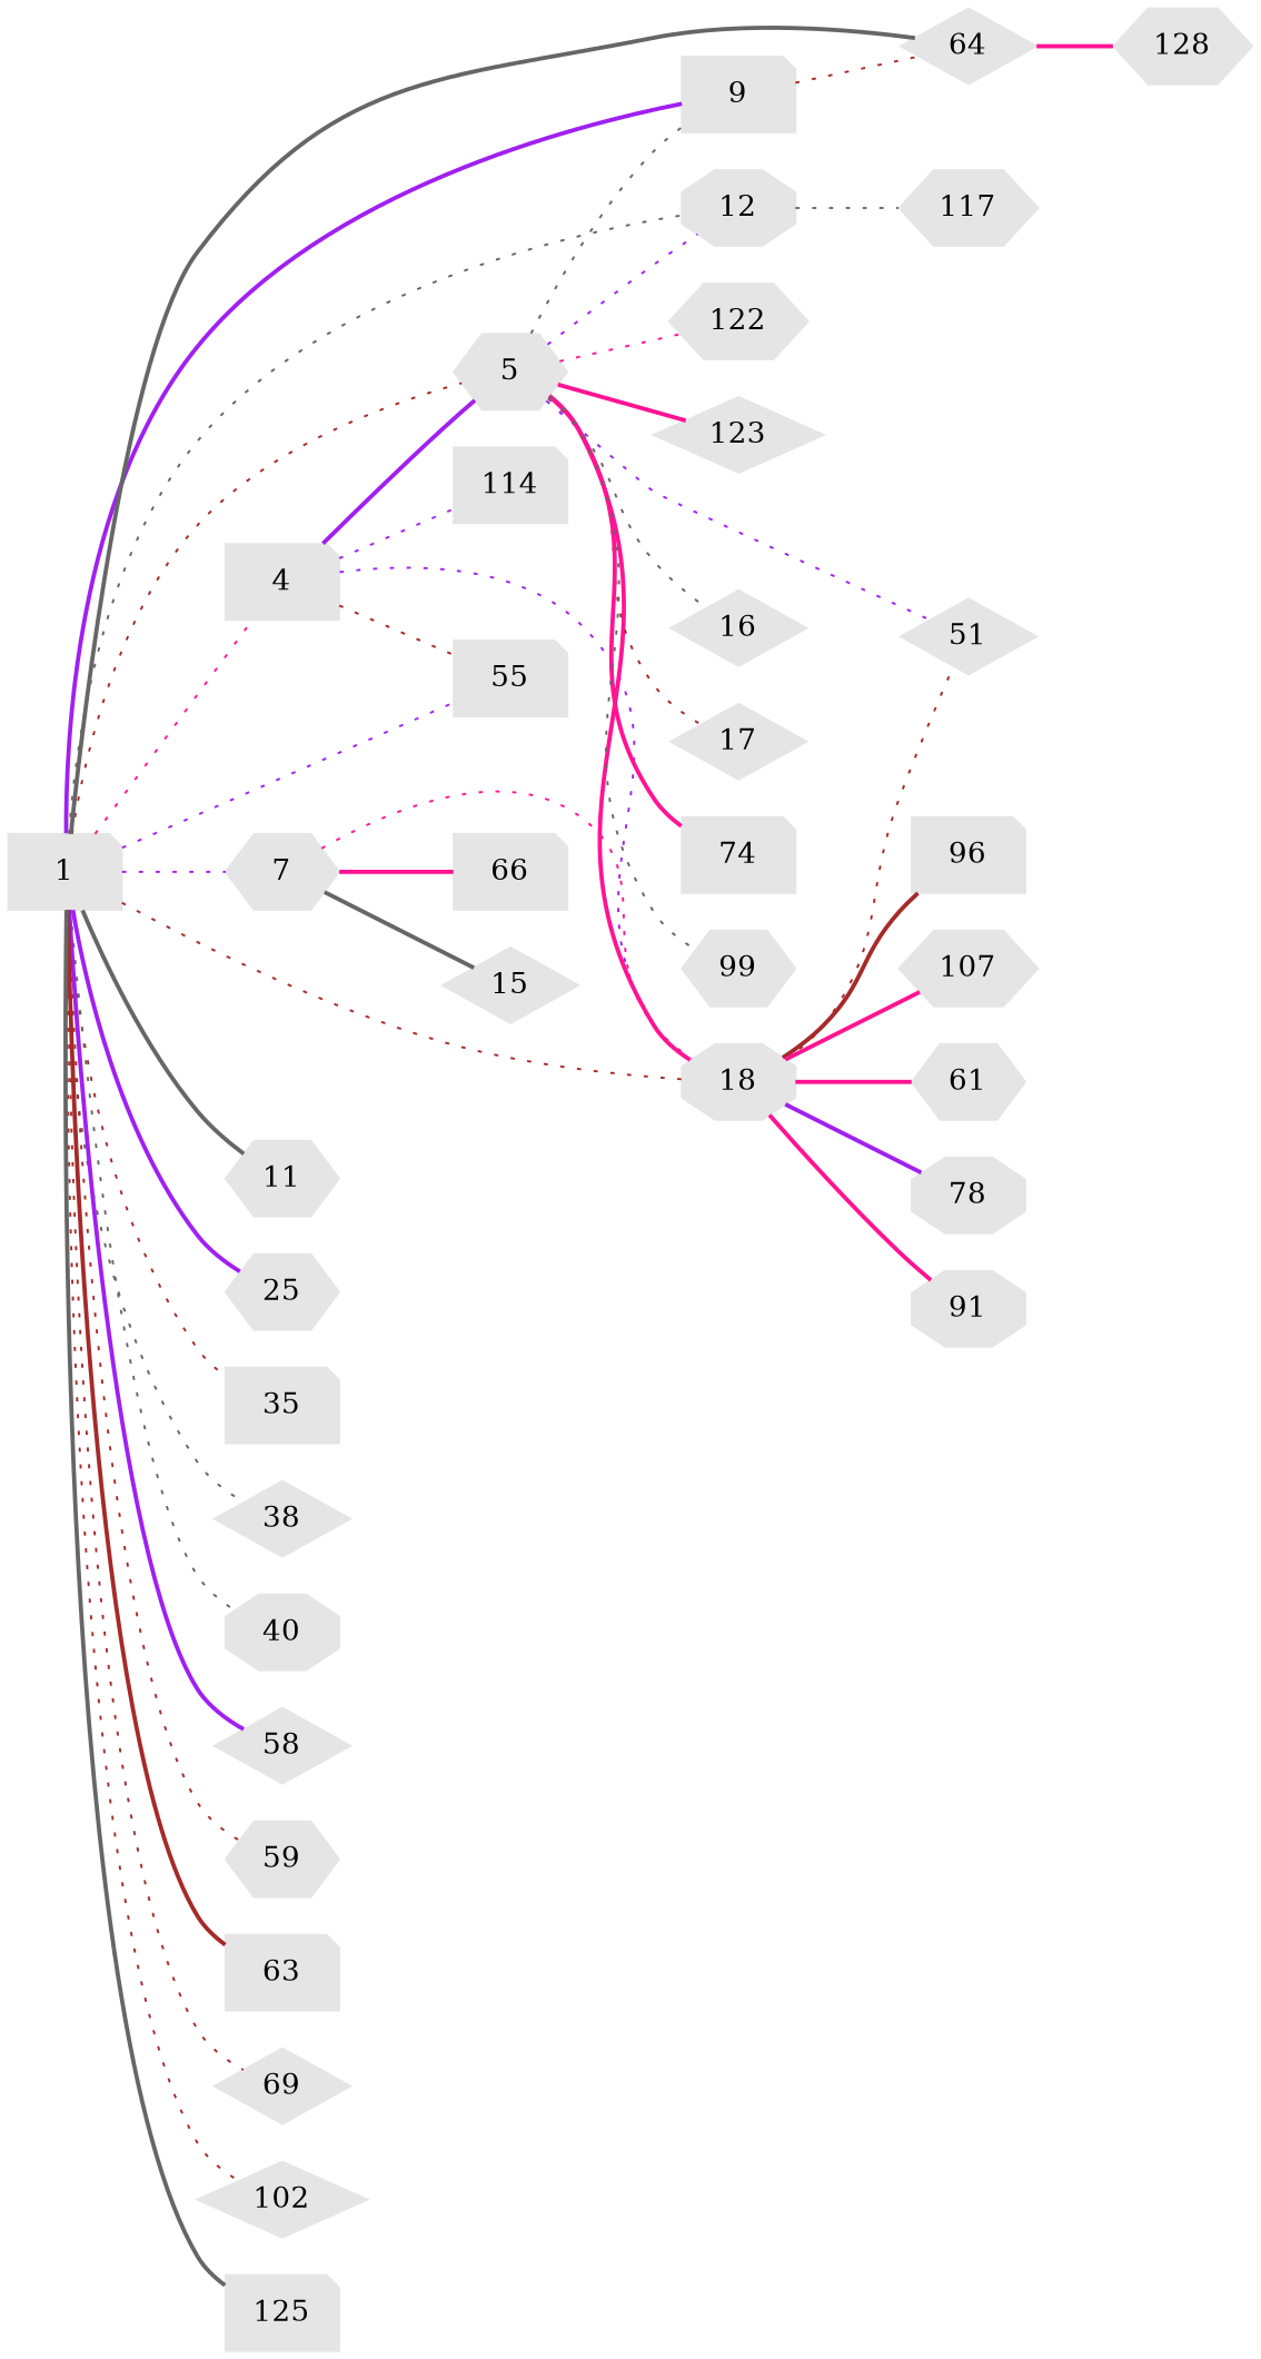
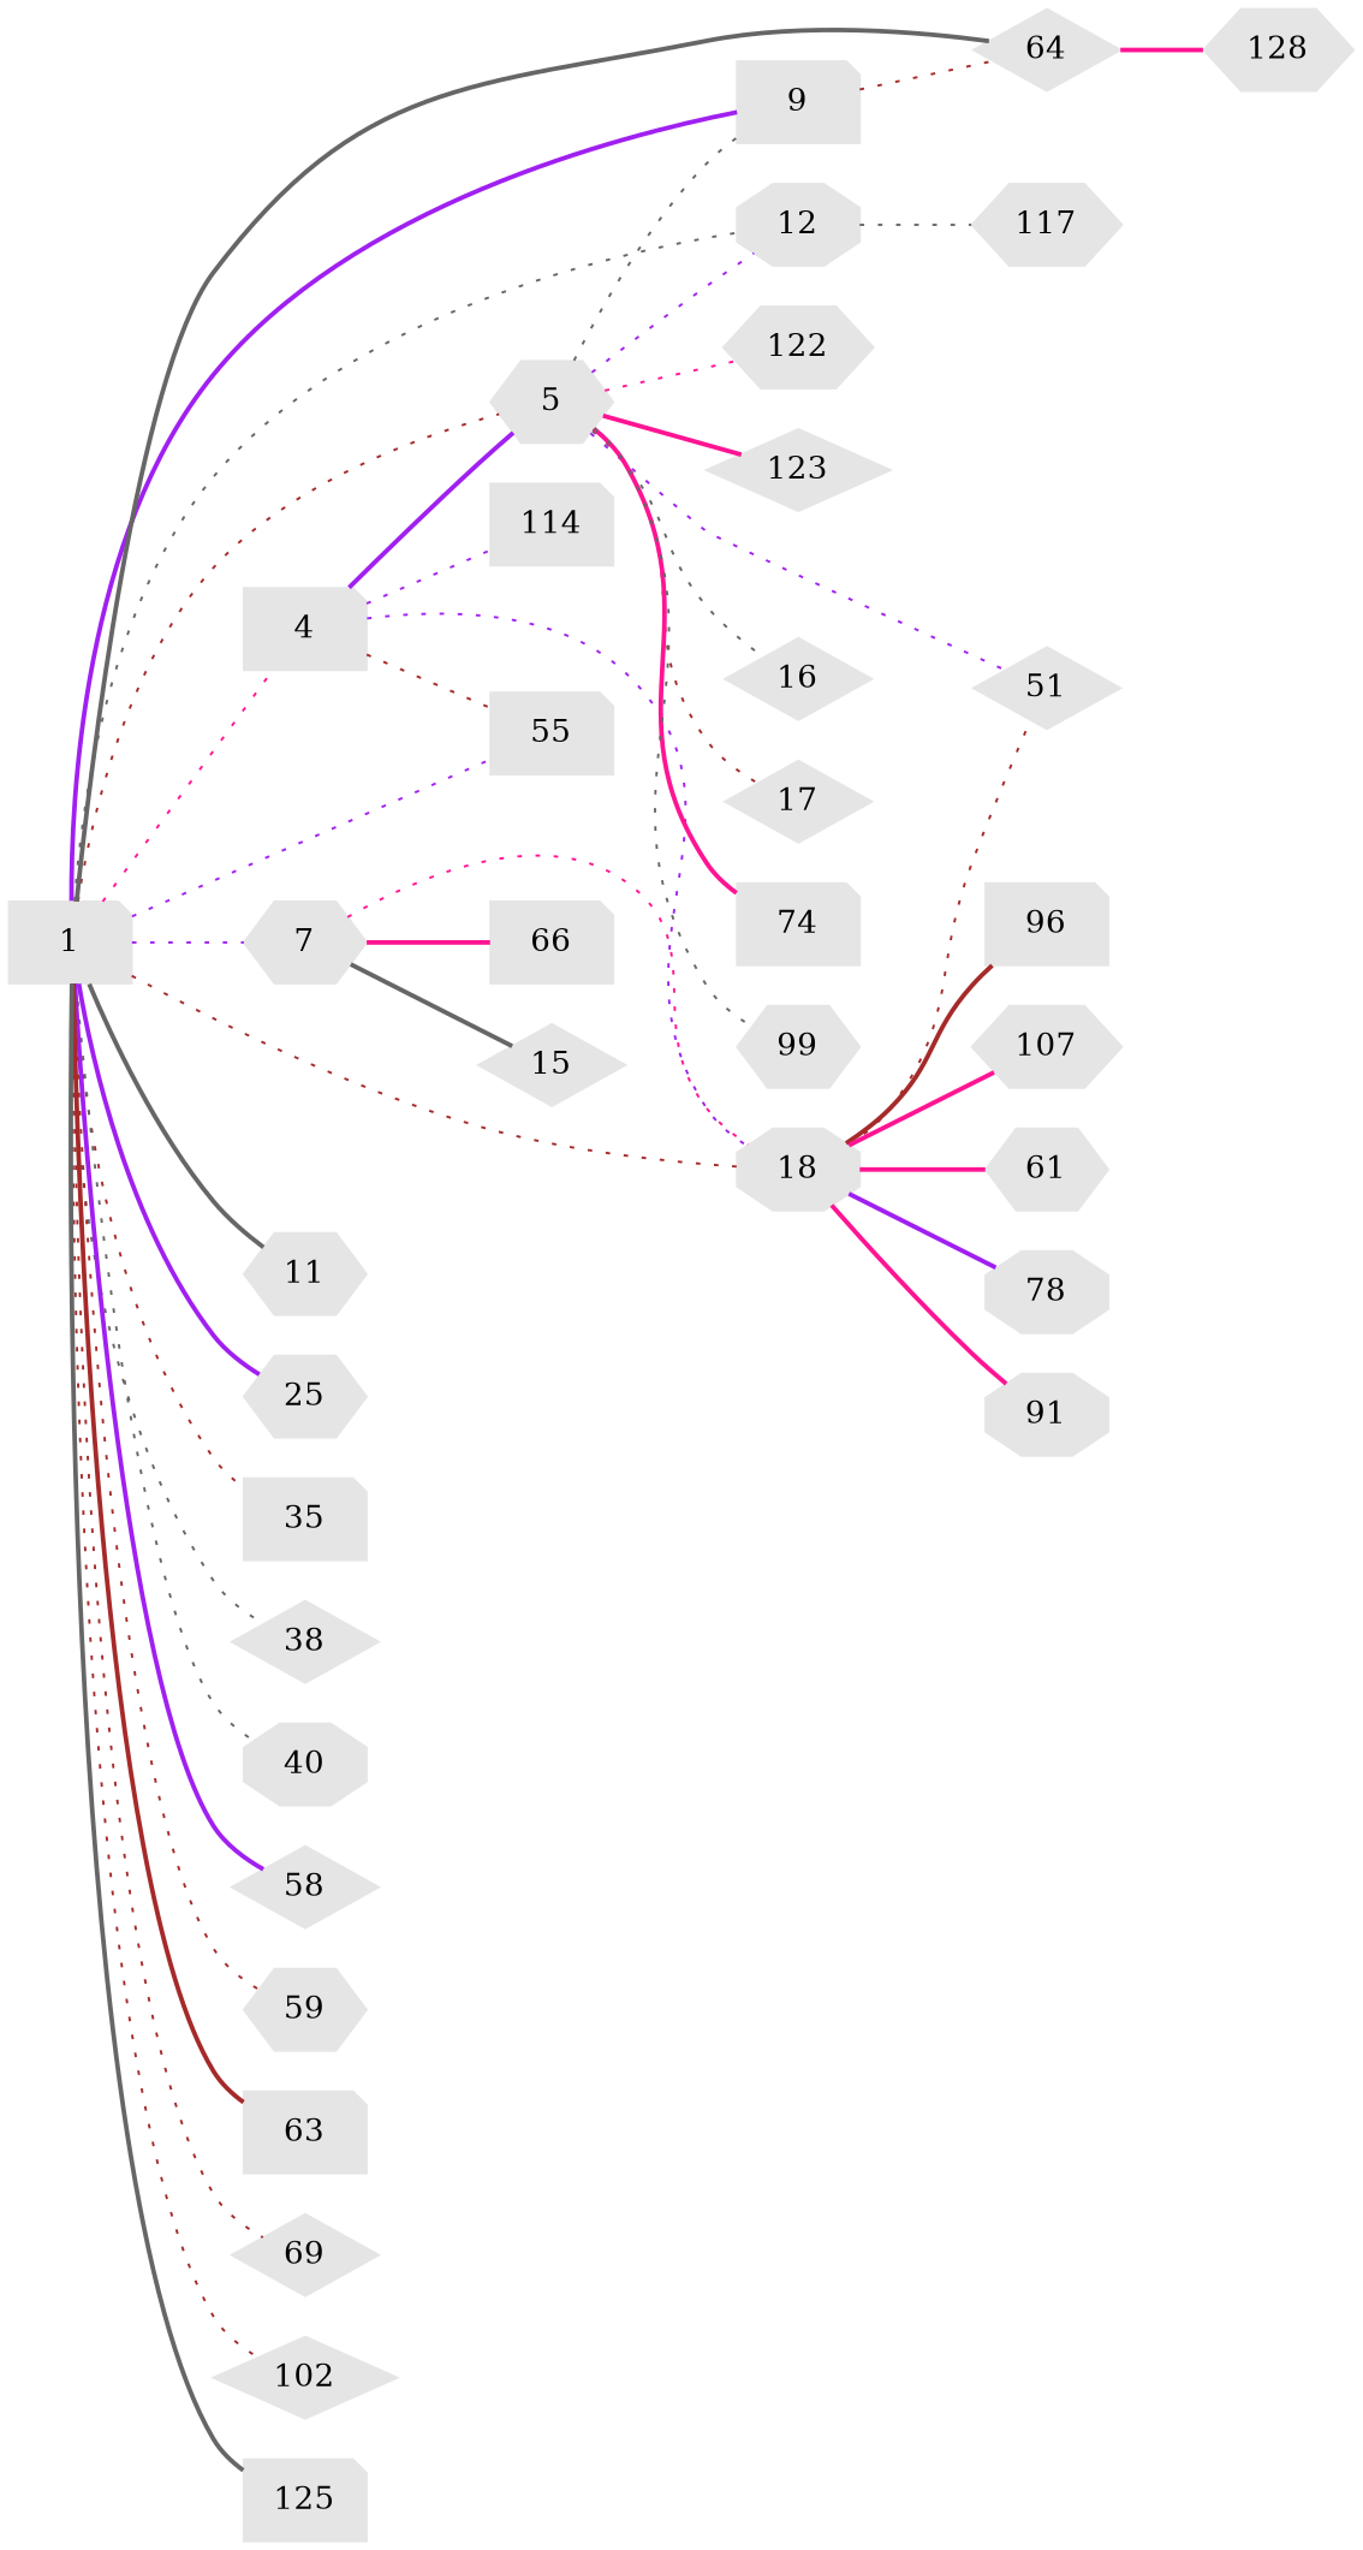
  graph {
    rankdir=LR
    node [color=gray90 shape=note style=filled]
    edge [color=brown style=dotted]
    1 [super="+28+14+13+95+2"]
    4 [super="+37+71+88"]
    5 [shape=hexagon super="+6+27+113+45"]
    7 [shape=hexagon super="+105"]
    9 [super="+85+24"]
    11 [shape=hexagon super="+77"]
    12 [shape=octagon super="+20+42+48"]
    18 [shape=octagon super="+19"]
    25 [shape=hexagon]
    35 [super="+46+41"]
    38 [shape=diamond]
    40 [shape=octagon super="+94+86"]
    55 [super="+76+70"]
    58 [shape=diamond]
    59 [shape=hexagon]
    63
    64 [shape=diamond super="+75+124"]
    69 [shape=diamond]
    102 [shape=diamond]
    125
    114
    16 [shape=diamond super="+104"]
    17 [shape=diamond super="+72"]
    51 [shape=diamond super="+117"]
    74
    99 [shape=hexagon]
    122 [shape=hexagon]
    123 [shape=diamond]
    15 [shape=diamond]
    66
    n31 [label=117 shape=hexagon]
    61 [shape=hexagon]
    78 [shape=octagon]
    91 [shape=octagon]
    96
    107 [shape=hexagon]
    n37 [label=128 shape=hexagon]
    1 -- 4 [color=deeppink weight=3]
    1 -- 5 [weight=5]
    1 -- 7 [color=purple]
    1 -- 9 [color=purple style=bold weight=3]
    1 -- 11 [color=gray40 style=bold]
    1 -- 12 [color=gray40 weight=4]
    1 -- 18 [weight=6]
    1 -- 25 [color=purple style=bold]
    1 -- 35
    1 -- 38 [color=gray40]
    1 -- 40 [color=gray40 weight=2]
    1 -- 55 [color=purple weight=2]
    1 -- 58 [color=purple style=bold]
    1 -- 59
    1 -- 63 [style=bold]
    1 -- 64 [color=gray40 style=bold]
    1 -- 69
    1 -- 102
    1 -- 125 [color=gray40 style=bold]
    4 -- 5 [color=purple style=bold weight=5]
    4 -- 18 [color=purple weight=2]
    4 -- 55
    4 -- 114 [color=purple]
    5 -- 9 [color=gray40]
    5 -- 12 [color=purple]
-   5 -- 18 [color=deeppink style=bold]
    5 -- 16 [color=gray40]
    5 -- 17
    5 -- 51 [color=purple]
    5 -- 74 [color=deeppink style=bold]
    5 -- 99 [color=gray40]
    5 -- 122 [color=deeppink]
    5 -- 123 [color=deeppink style=bold]
    7 -- 18 [color=deeppink]
    7 -- 15 [color=gray40 style=bold]
    7 -- 66 [color=deeppink style=bold]
    9 -- 64
    12 -- n31 [color=gray40]
    18 -- 51
    18 -- 61 [color=deeppink style=bold]
    18 -- 78 [color=purple style=bold]
    18 -- 91 [color=deeppink style=bold]
    18 -- 96 [style=bold]
    18 -- 107 [color=deeppink style=bold]
    64 -- n37 [color=deeppink style=bold]
  }
